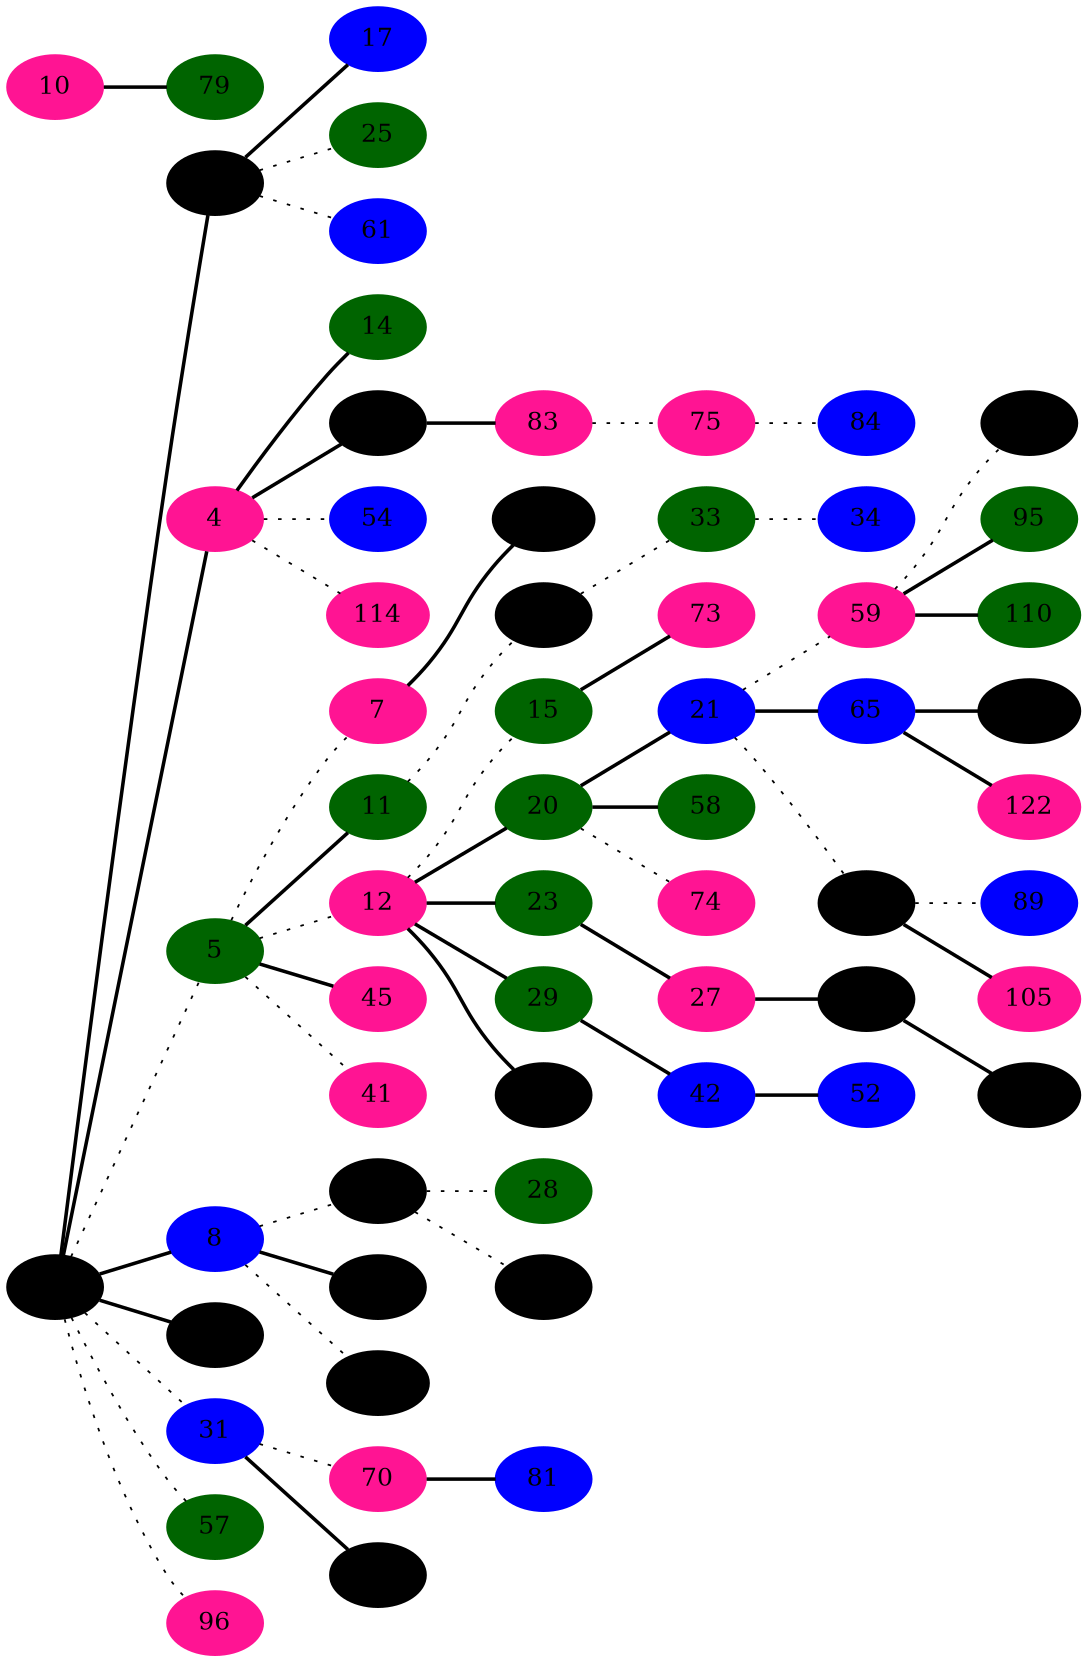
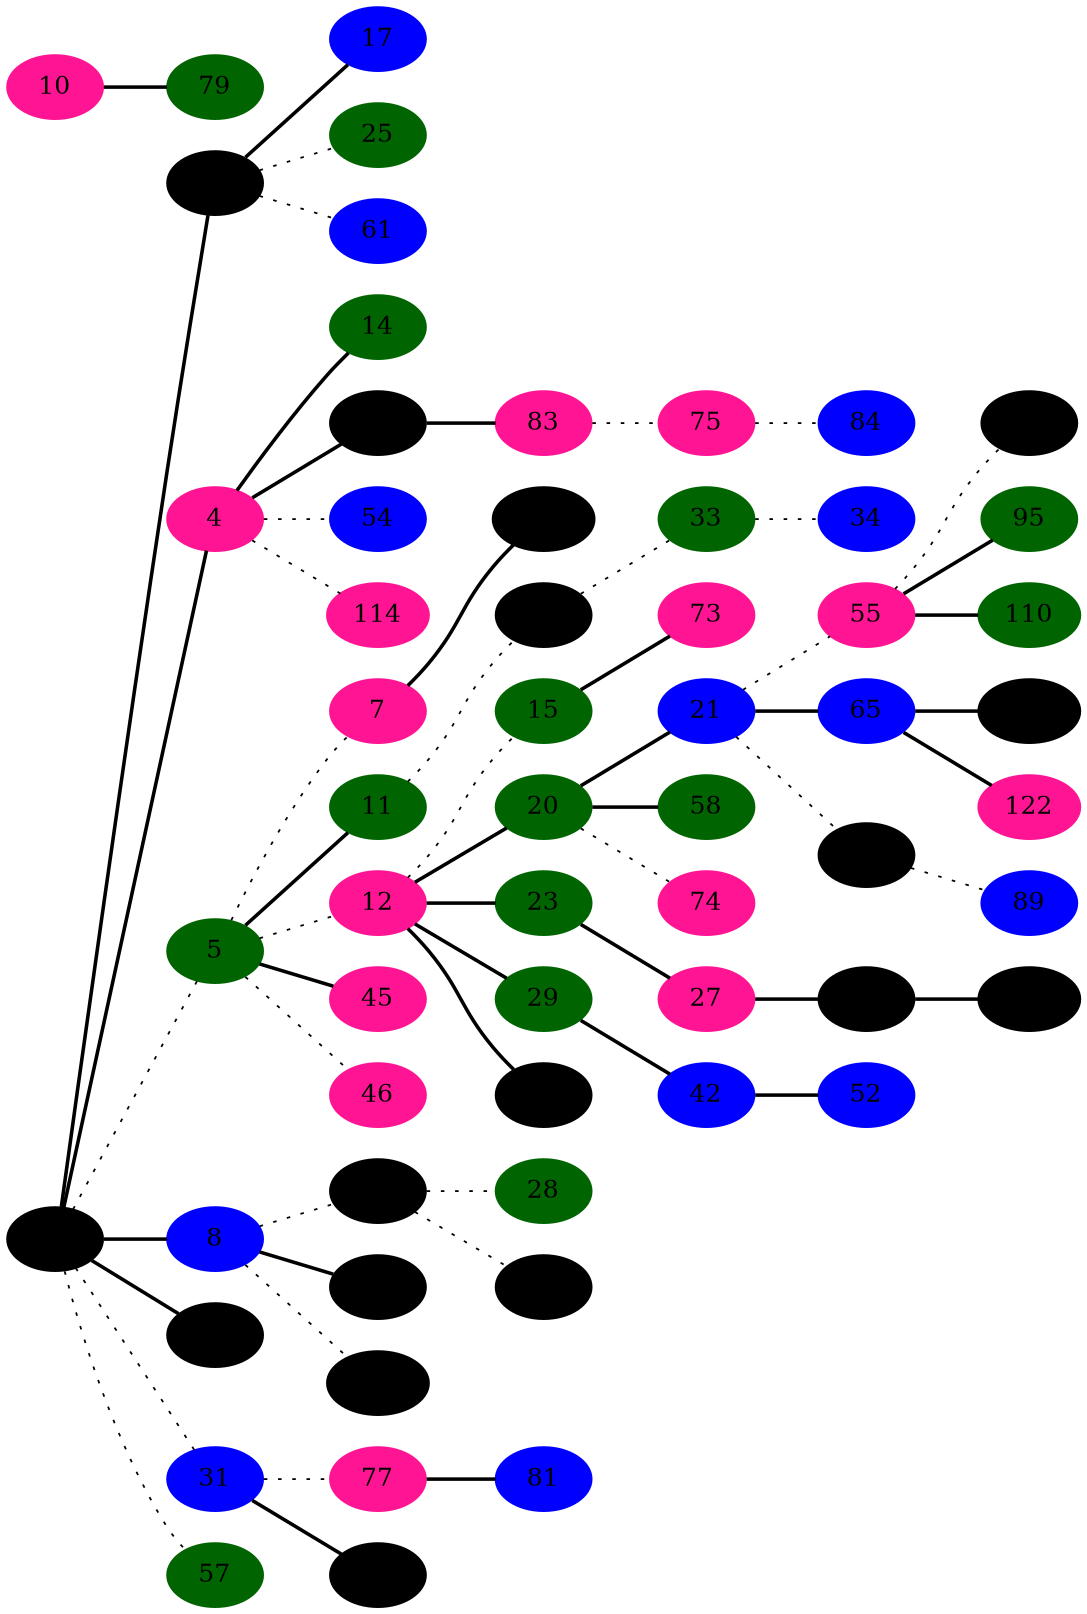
  graph {
    rankdir=LR
    node [color=black style=filled]
    edge [style=bold]
    1 [super="+2"]
    3
    4 [color=deeppink super="+13+63"]
    5 [color=darkgreen super="+6"]
    8 [color=blue]
    24 [super="+111"]
    31 [color=blue super="+40+38"]
    57 [color=darkgreen super="+117"]
-   96 [color=deeppink]
    17 [color=blue]
    25 [color=darkgreen]
    61 [color=blue super="+107+102"]
    14 [color=darkgreen super="+64+37"]
    19 [super="+43+22+32"]
    54 [color=blue super="+76"]
    114 [color=deeppink]
    7 [color=deeppink]
    11 [color=darkgreen super="+30+51+39"]
    12 [color=deeppink]
    45 [color=deeppink super="+49"]
-   46 [color=deeppink super="+120+88" label=41]
+   46 [color=deeppink super="+120+88"]
    9 [super="+41"]
    71
    116
-   77 [color=deeppink label=70]
+   77 [color=deeppink]
    78
    79 [color=darkgreen]
    10 [color=deeppink]
    83 [color=deeppink]
    108
    26
    15 [color=darkgreen super="+16"]
    20 [color=darkgreen super="+48+47"]
    23 [color=darkgreen]
    29 [color=darkgreen]
    62
    28 [color=darkgreen]
    72 [super="+101"]
    33 [color=darkgreen]
    n40 [color=deeppink label=73]
    21 [color=blue super="+91+35"]
    58 [color=darkgreen]
    74 [color=deeppink]
    27 [color=deeppink]
    42 [color=blue]
    75 [color=deeppink super="+86"]
-   55 [color=deeppink super="+67" label=59]
+   55 [color=deeppink super="+67"]
    65 [color=blue]
    69
    85 [super="+99"]
    95 [color=darkgreen super="+112"]
    110 [color=darkgreen]
    106
    122 [color=deeppink]
    89 [color=blue]
-   105 [color=deeppink]
    82
    34 [color=blue]
    115 [super="+118"]
    52 [color=blue]
    81 [color=blue]
    84 [color=blue]
    1 -- 3
    1 -- 4
    1 -- 5 [style=dotted]
    1 -- 8
    1 -- 24
    1 -- 31 [style=dotted]
    1 -- 57 [style=dotted]
-   1 -- 96 [style=dotted]
    3 -- 17
    3 -- 25 [style=dotted]
    3 -- 61 [style=dotted]
    4 -- 14
    4 -- 19
    4 -- 54 [style=dotted]
    4 -- 114 [style=dotted]
    5 -- 7 [style=dotted]
    5 -- 11
    5 -- 12 [style=dotted]
    5 -- 45
    5 -- 46 [style=dotted]
    8 -- 9 [style=dotted]
    8 -- 71
    8 -- 116 [style=dotted]
    31 -- 77 [style=dotted]
    31 -- 78
    19 -- 83
    7 -- 108
    11 -- 26 [style=dotted]
    12 -- 15 [style=dotted]
    12 -- 20
    12 -- 23
    12 -- 29
    12 -- 62
    9 -- 28 [style=dotted]
    9 -- 72 [style=dotted]
    77 -- 81
    10 -- 79
    83 -- 75 [style=dotted]
    26 -- 33 [style=dotted]
    15 -- n40
    20 -- 21
    20 -- 58
    20 -- 74 [style=dotted]
    23 -- 27
    29 -- 42
    33 -- 34 [style=dotted]
    21 -- 55 [style=dotted]
    21 -- 65
    21 -- 69 [style=dotted]
    27 -- 82
    42 -- 52
    75 -- 84 [style=dotted]
    55 -- 85 [style=dotted]
    55 -- 95
    55 -- 110
    65 -- 106
    65 -- 122
    69 -- 89 [style=dotted]
-   69 -- 105
    82 -- 115
  }
